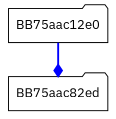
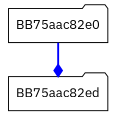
  digraph {
    splines=ortho
    fontname="IBM Plex Sans"
    node [shape=folder fontname="IBM Plex Sans"]
-   BB75aac82e0 [label=BB75aac12e0]
+   BB75aac82e0
    BB75aac82ed
    BB75aac82e0 -> BB75aac82ed [color=blue style=bold arrowhead=diamond fontname="IBM Plex Sans"]
  }
